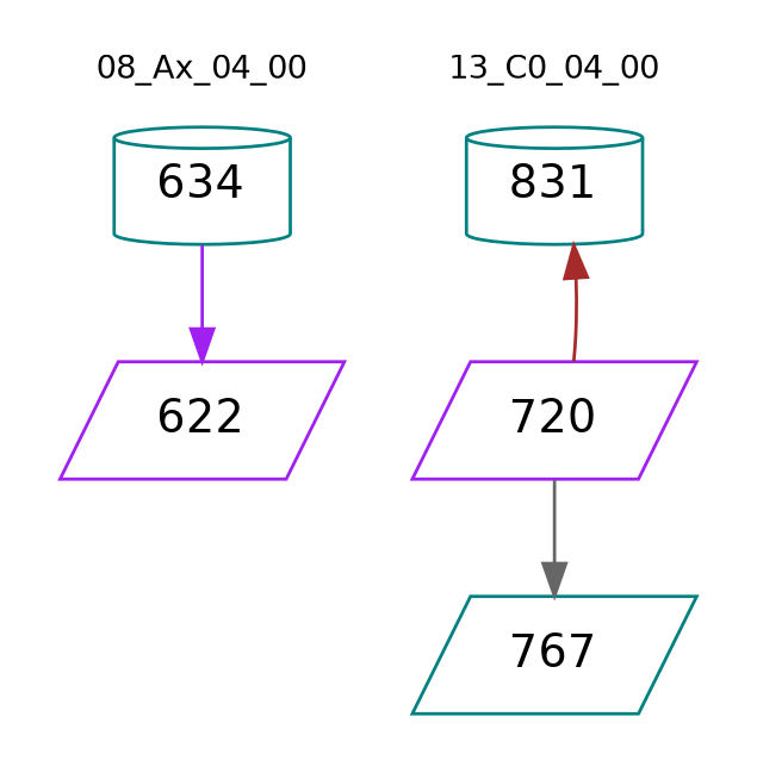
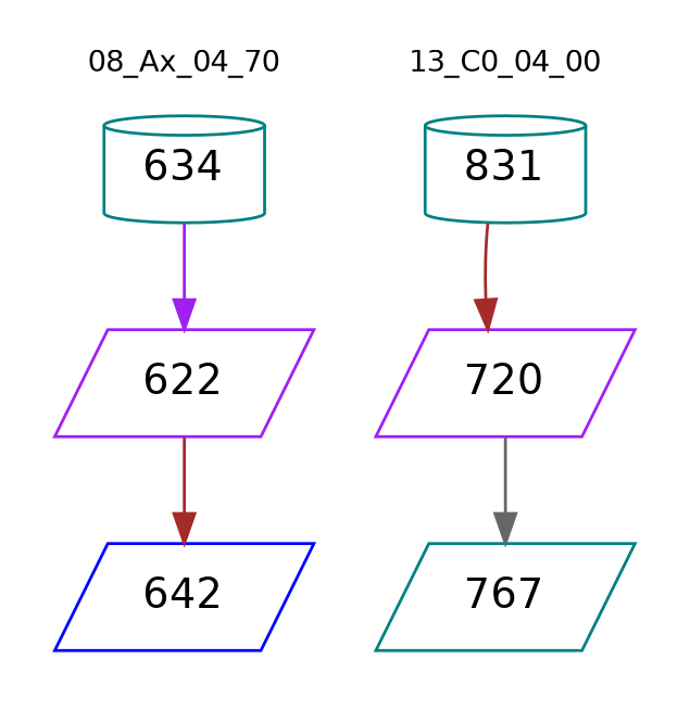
  digraph {
    fontname="DejaVu Sans"
    node [color=teal fontname="DejaVu Sans" shape=parallelogram]
    edge [color=brown fontname="DejaVu Sans"]
    n1 [label=634 shape=cylinder]
    n2 [color=purple label=622]
+   n3 [color=blue label=642]
    n4 [label=831 shape=cylinder]
    n5 [color=purple label=720]
    n6 [label=767]
    subgraph cluster_1 {
      color=white
      fontsize=10
-     label="08_Ax_04_00"
+     label="08_Ax_04_70"
      n1
      n2
+     n3
    }
    subgraph cluster_2 {
      color=white
      fontsize=10
      label="13_C0_04_00"
      n4
      n5
      n6
    }
    n1 -> n2 [color=purple]
-   n5 -> n4
+   n2 -> n3
+   n4 -> n5
    n5 -> n6 [color=gray40]
  }
